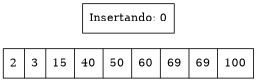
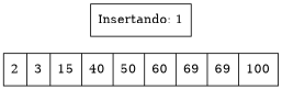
  digraph {
    rankdir=LR
    node [shape=record]
    n1 [label="{ 2|3|15|40|50|60|69|69|100}"]
-   n2 [label="Insertando: 0"]
+   n2 [label="Insertando: 1"]
  }
